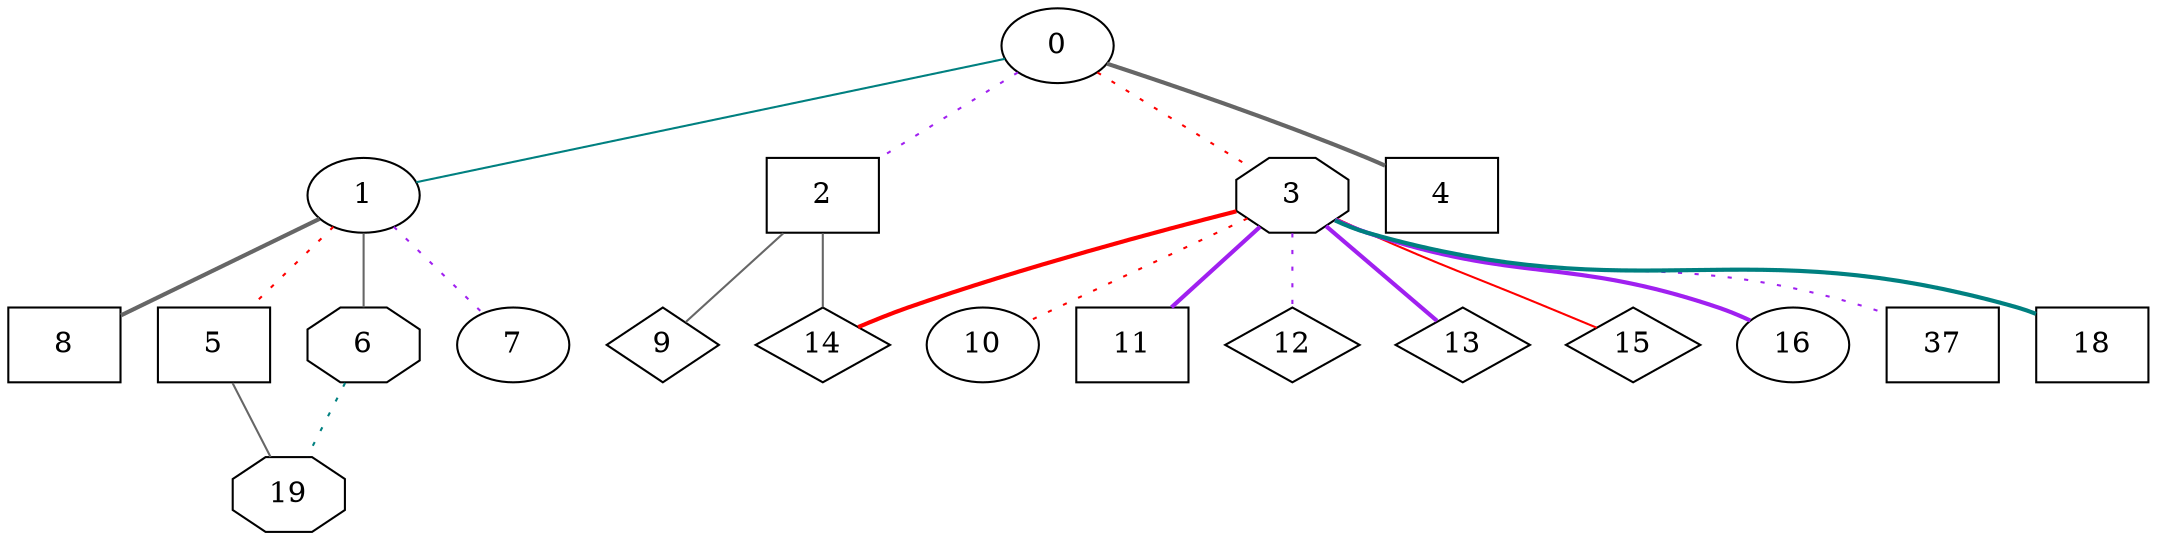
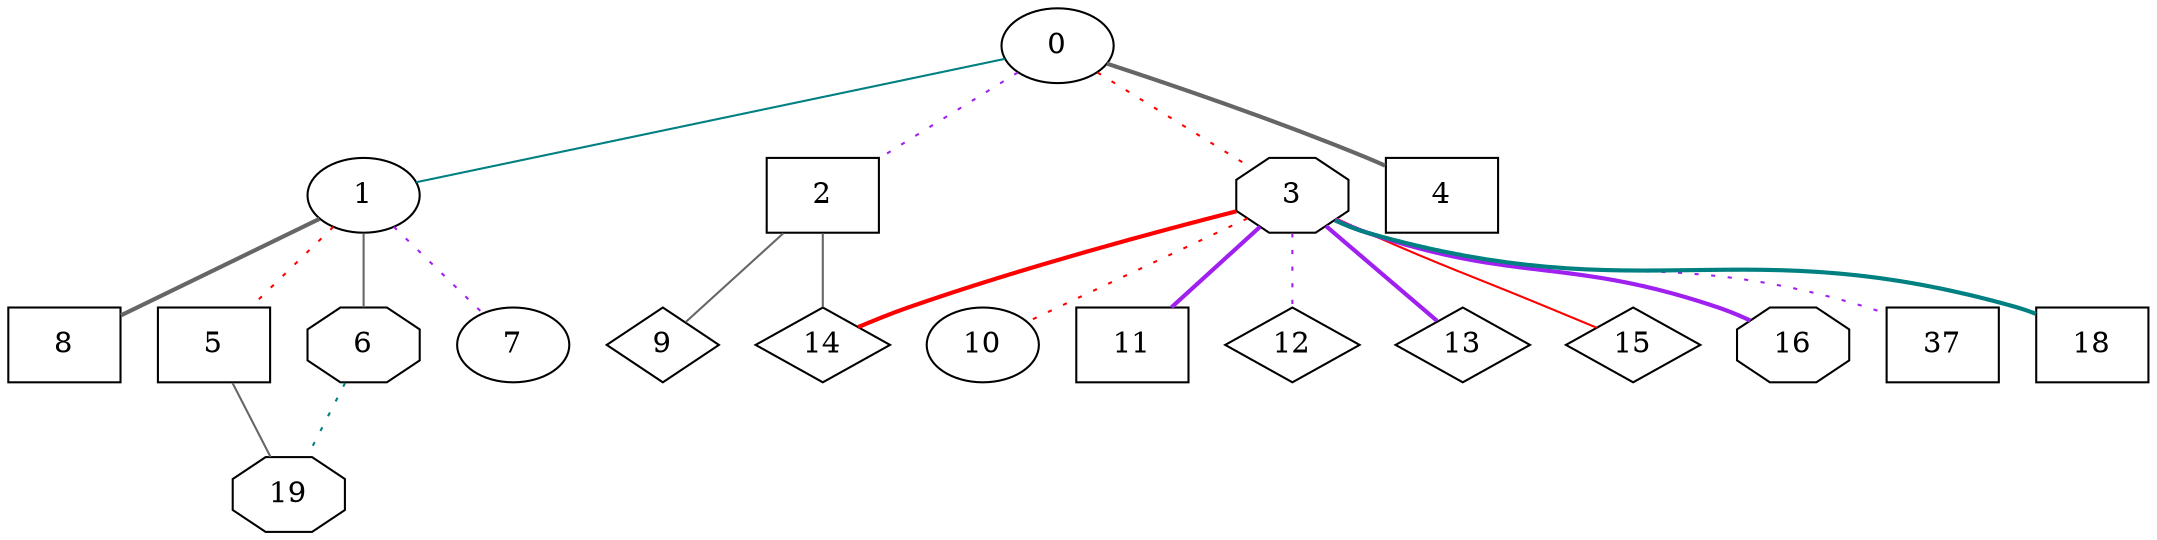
  graph {
    node [shape=box]
    edge [color=purple style=dotted]
    0 [shape=ellipse]
    1 [shape=ellipse]
    2
    3 [shape=octagon]
    4
    8
    5
    6 [shape=octagon]
    7 [shape=ellipse]
    9 [shape=diamond]
    14 [shape=diamond]
    10 [shape=ellipse]
    11
    12 [shape=diamond]
    13 [shape=diamond]
    15 [shape=diamond]
-   16 [shape=ellipse]
+   16 [shape=octagon]
    n18 [label=37]
    18
    19 [shape=octagon]
    0 -- 1 [color=teal style=solid]
    0 -- 2
    0 -- 3 [color=red]
    0 -- 4 [color=gray40 style=bold]
    1 -- 8 [color=gray40 style=bold]
    1 -- 5 [color=red]
    1 -- 6 [color=gray40 style=solid]
    1 -- 7
    2 -- 9 [color=gray40 style=solid]
    2 -- 14 [color=gray40 style=solid]
    3 -- 14 [color=red style=bold]
    3 -- 10 [color=red]
    3 -- 11 [style=bold]
    3 -- 12
    3 -- 13 [style=bold]
    3 -- 15 [color=red style=solid]
    3 -- 16 [style=bold]
    3 -- n18
    3 -- 18 [color=teal style=bold]
    5 -- 19 [color=gray40 style=solid]
    6 -- 19 [color=teal]
  }
